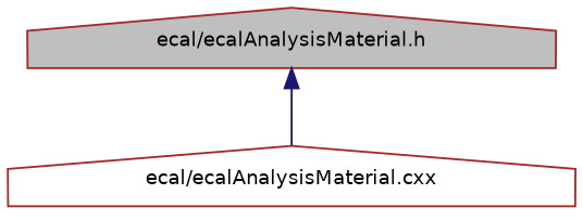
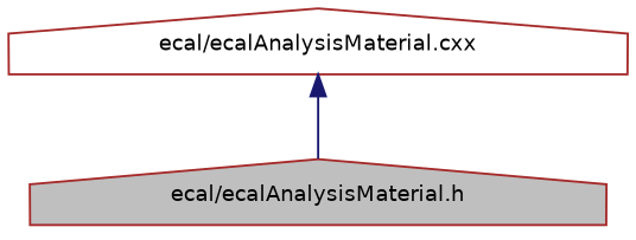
  digraph {
    node [color=brown fontname=Helvetica fontsize=10 shape=house style=filled]
    n1 [fillcolor=grey75 fontcolor=black height=0.2 label="ecal/ecalAnalysisMaterial.h" width=0.4]
    n2 [fillcolor=white height=0.2 label="ecal/ecalAnalysisMaterial.cxx" width=0.4]
-   n1 -> n2 [color=midnightblue dir=back fontname=Helvetica fontsize=10 labelfontname=Helvetica labelfontsize=10 style=solid]
+   n2 -> n1 [color=midnightblue dir=back fontname=Helvetica fontsize=10 labelfontname=Helvetica labelfontsize=10 style=solid]
  }
